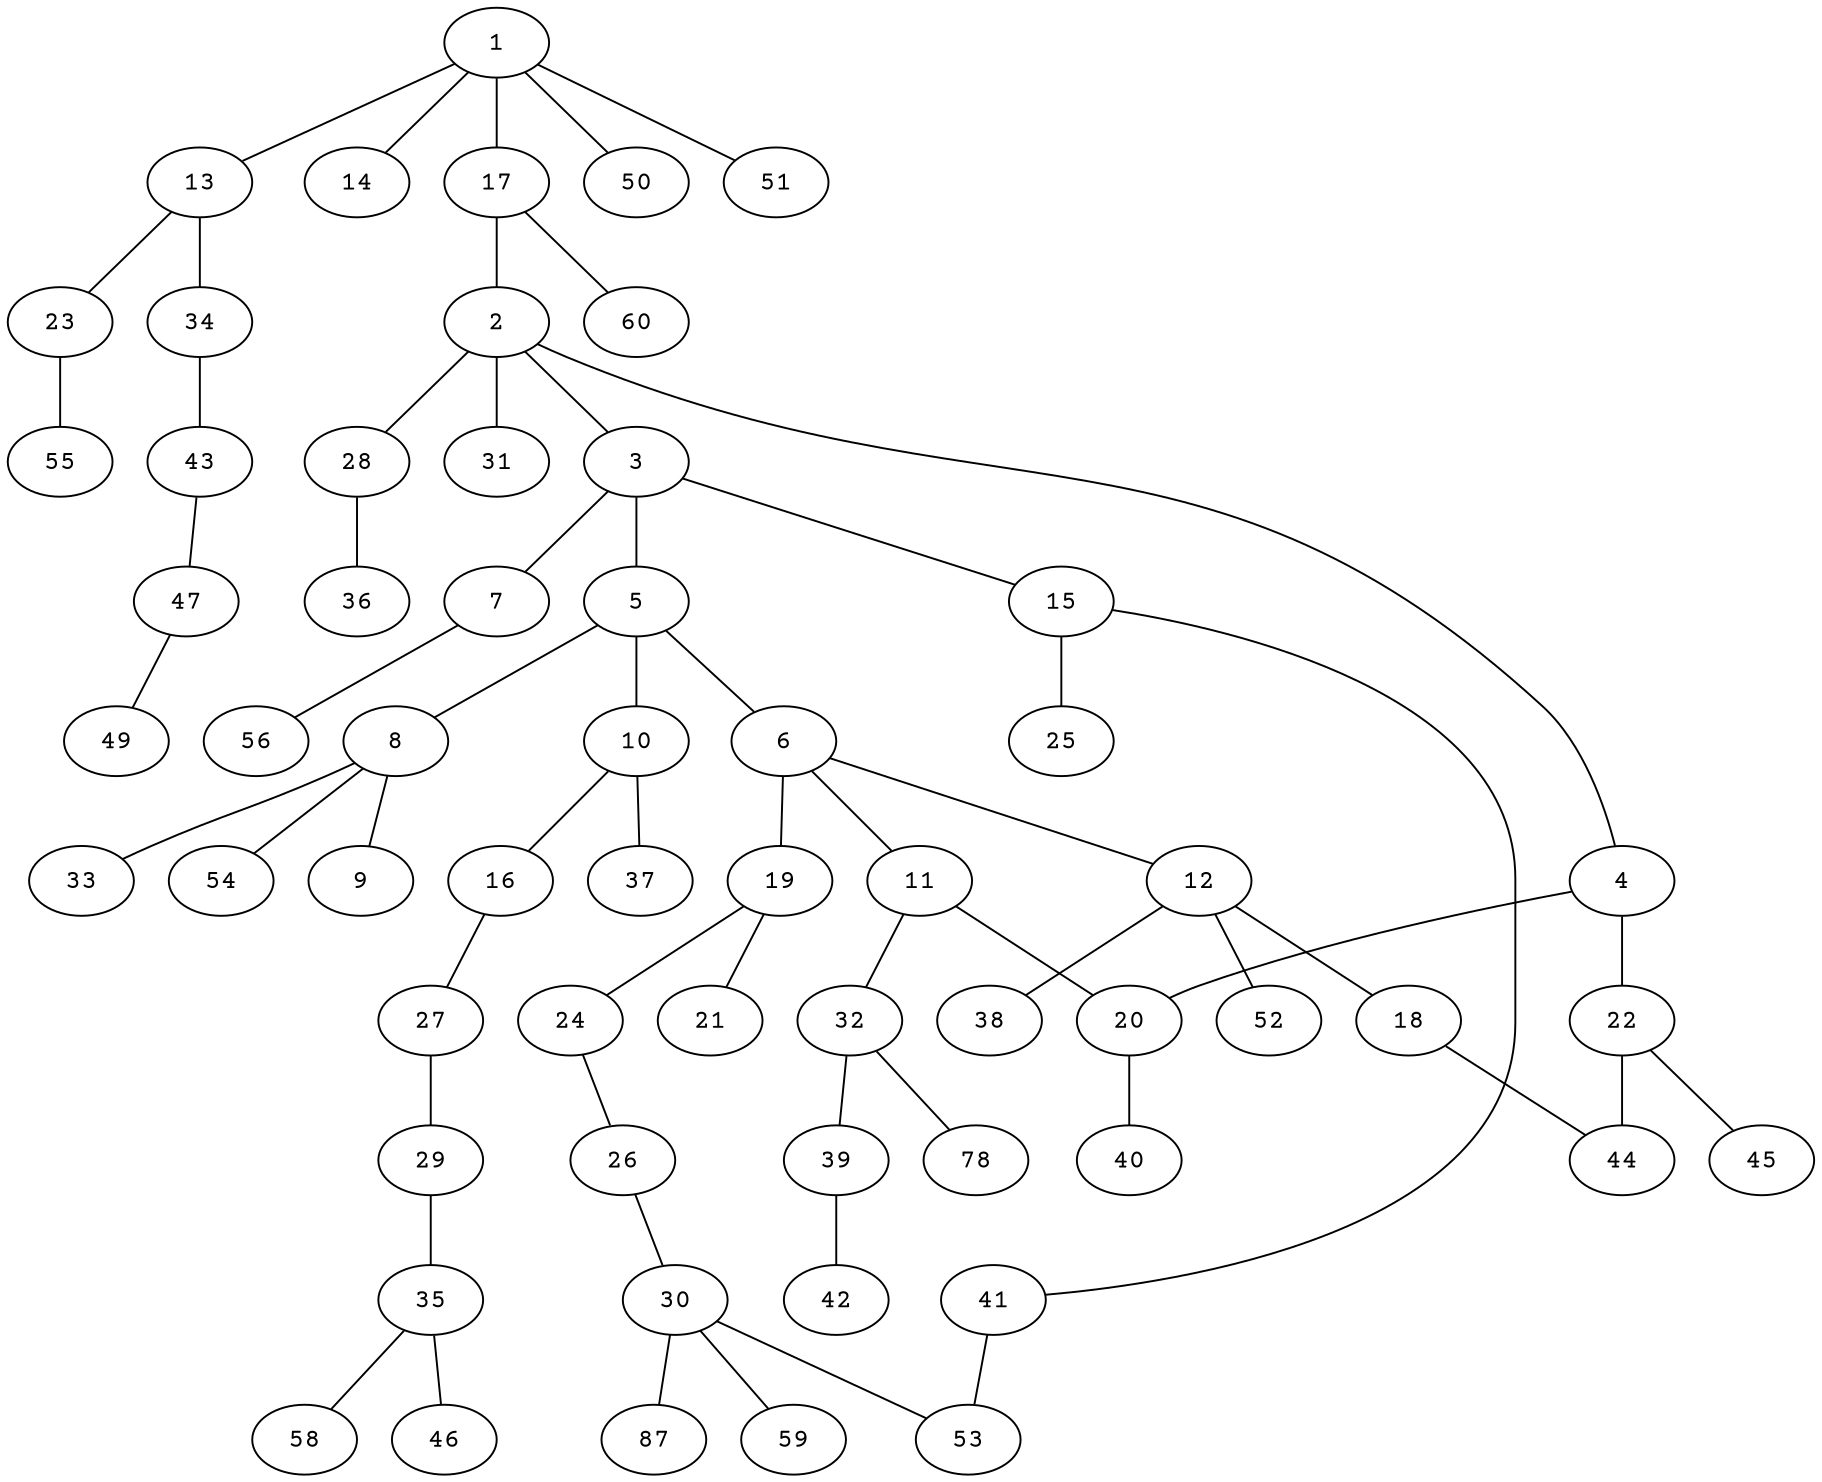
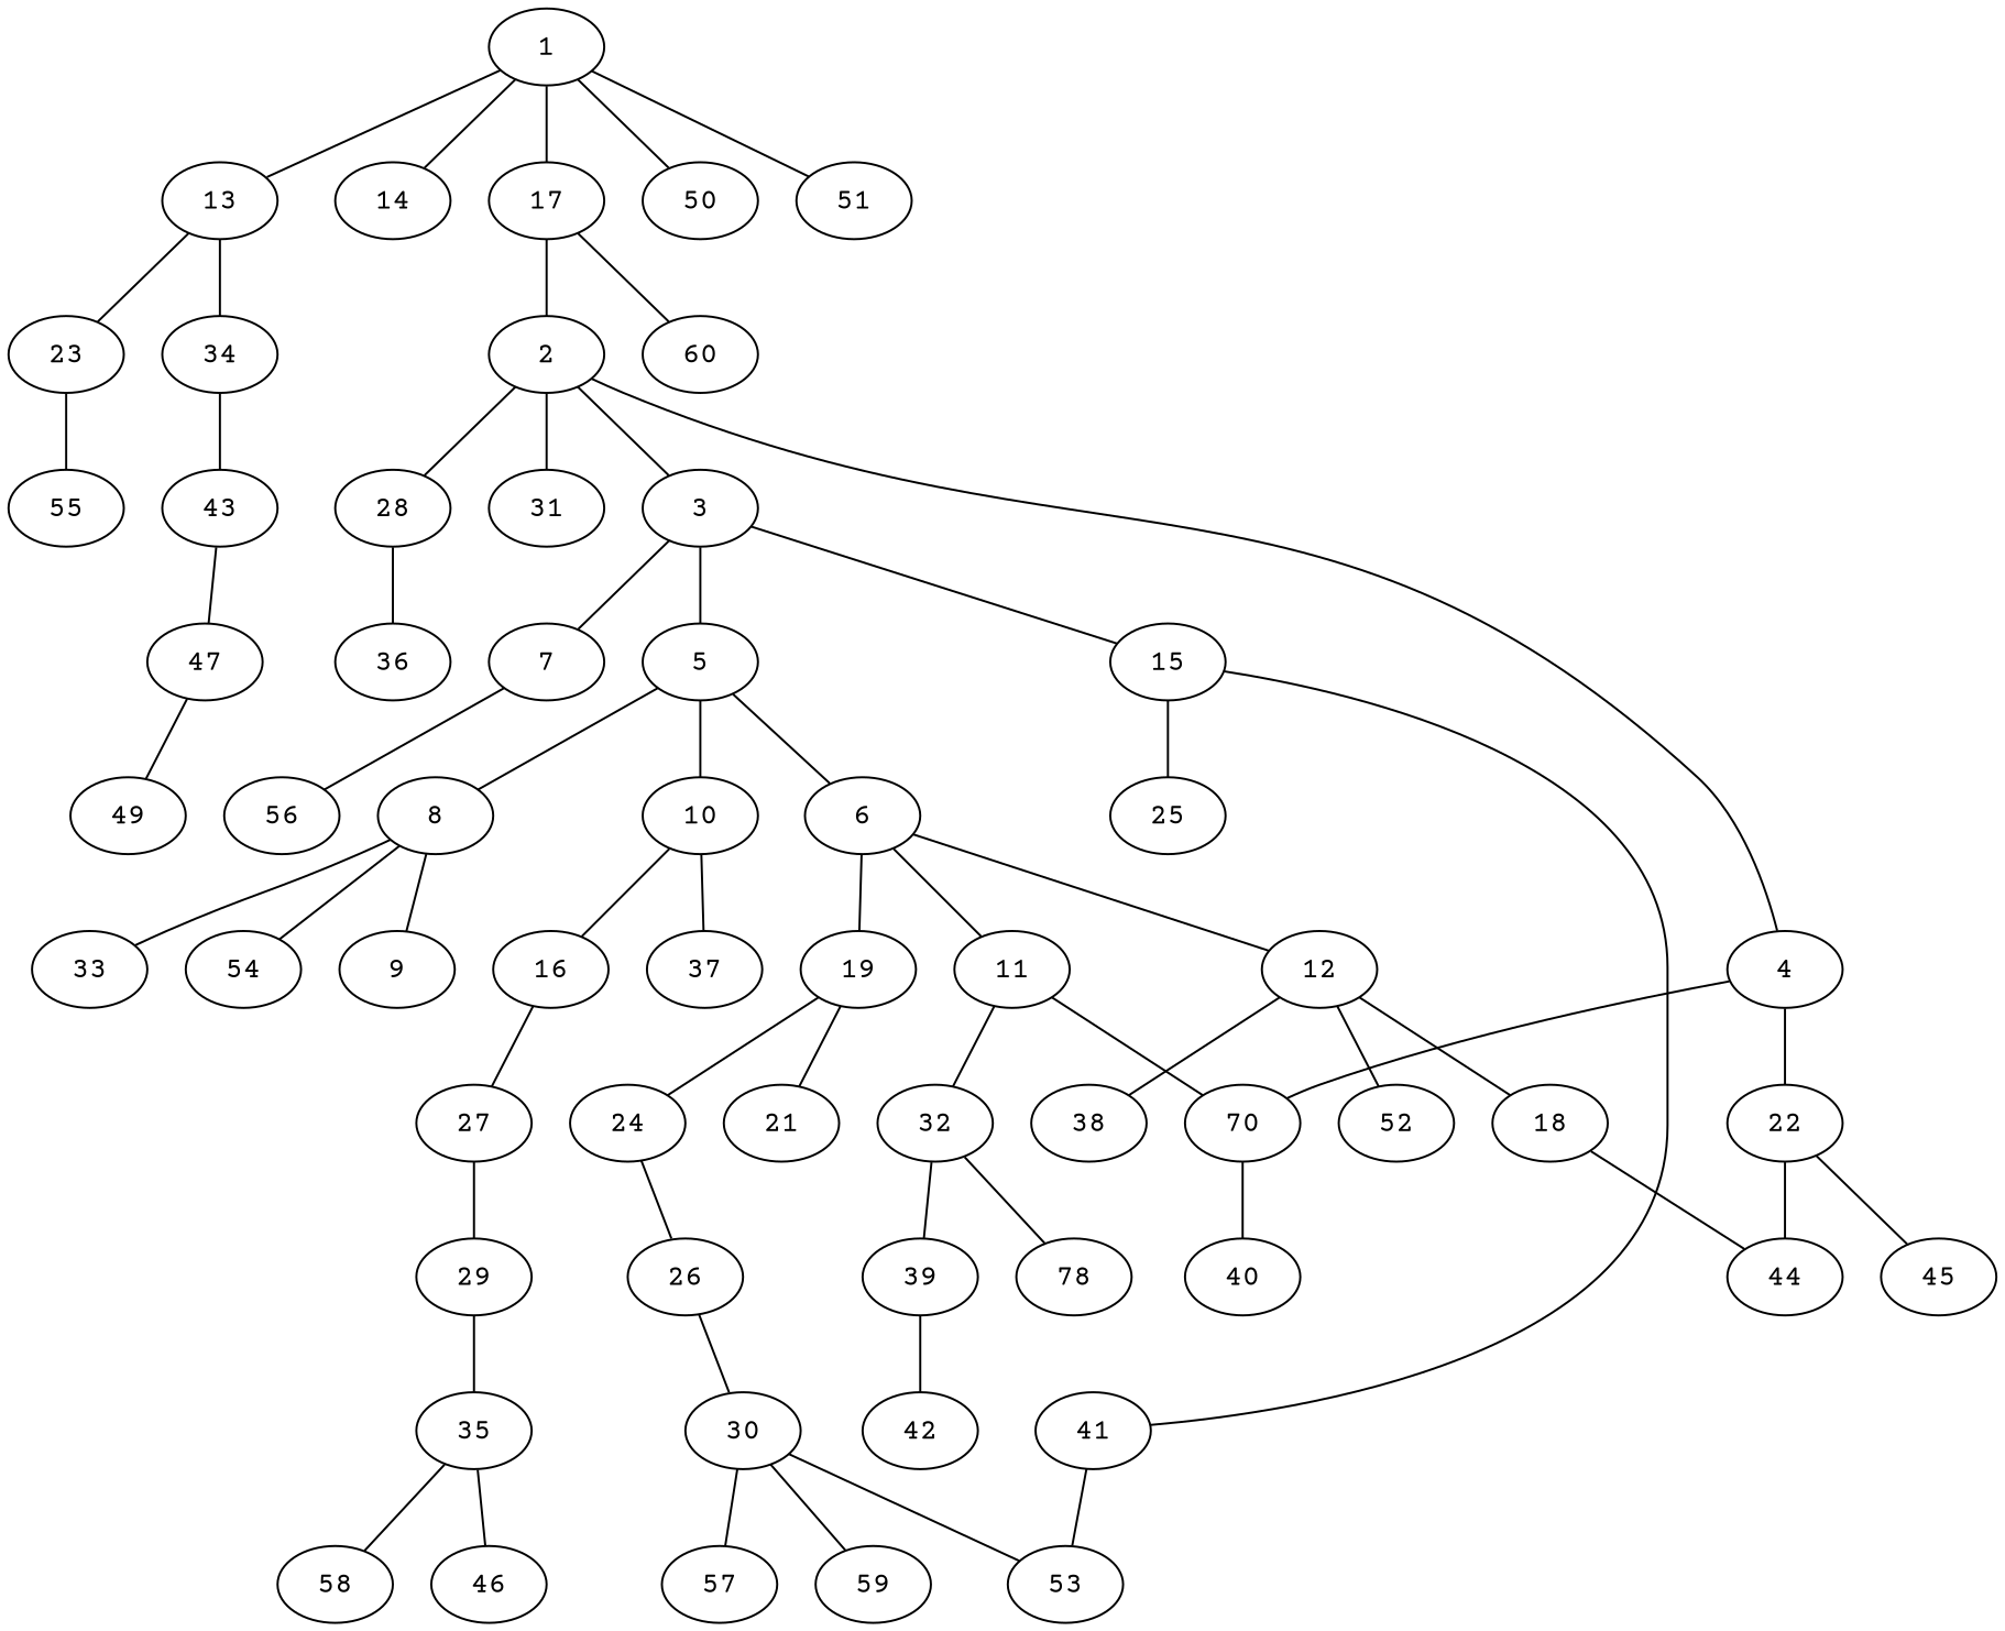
  graph {
    fontname="Courier Prime"
    node [fontname="Courier Prime"]
    edge [fontname="Courier Prime"]
    1
    13
    14
    17
    50
    51
    2
    3
    4
    28
    31
    23
    34
    60
    5
    7
    15
-   20
+   20 [label=70]
    22
    36
    55
    43
    6
    8
    10
    56
    25
    41
    40
    44
    45
    11
    12
    19
    9
    33
    54
    16
    37
    53
    32
    18
    38
    52
    21
    24
    27
    39
    n49 [label=78]
    26
    29
    42
    47
    35
    30
-   57 [label=87]
+   57
    59
    46
    58
    49
    1 -- 13
    1 -- 14
    1 -- 17
    1 -- 50
    1 -- 51
    13 -- 23
    13 -- 34
    17 -- 2
    17 -- 60
    2 -- 3
    2 -- 4
    2 -- 28
    2 -- 31
    3 -- 5
    3 -- 7
    3 -- 15
    4 -- 20
    4 -- 22
    28 -- 36
    23 -- 55
    34 -- 43
    5 -- 6
    5 -- 8
    5 -- 10
    7 -- 56
    15 -- 25
    15 -- 41
    20 -- 40
    22 -- 44
    22 -- 45
    43 -- 47
    6 -- 11
    6 -- 12
    6 -- 19
    8 -- 9
    8 -- 33
    8 -- 54
    10 -- 16
    10 -- 37
    41 -- 53
    11 -- 20
    11 -- 32
    12 -- 18
    12 -- 38
    12 -- 52
    19 -- 21
    19 -- 24
    16 -- 27
    32 -- 39
    32 -- n49
    18 -- 44
    24 -- 26
    27 -- 29
    39 -- 42
    26 -- 30
    29 -- 35
    47 -- 49
    35 -- 46
    35 -- 58
    30 -- 53
    30 -- 57
    30 -- 59
  }
